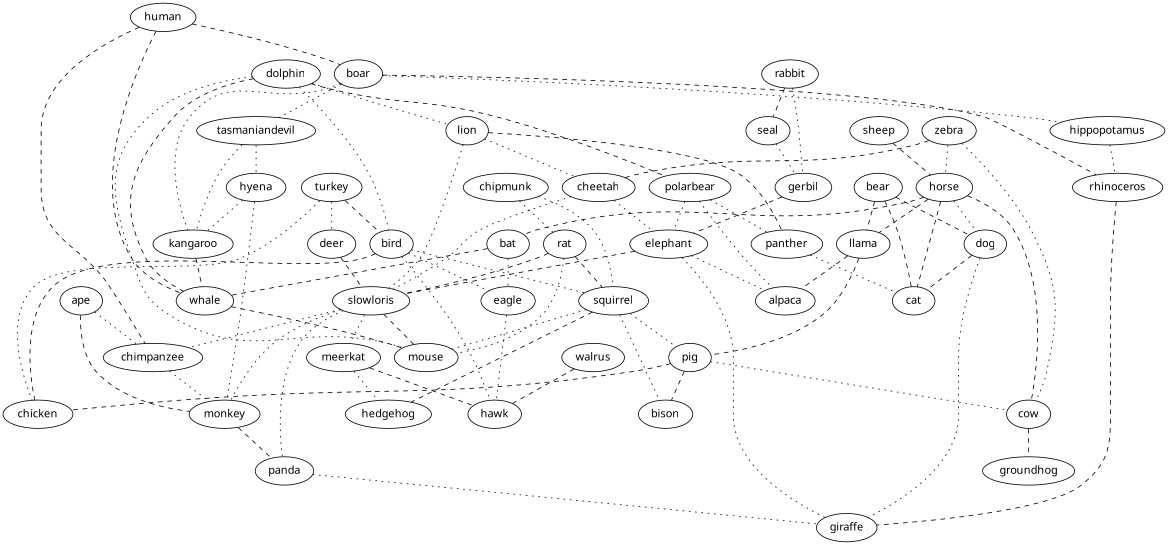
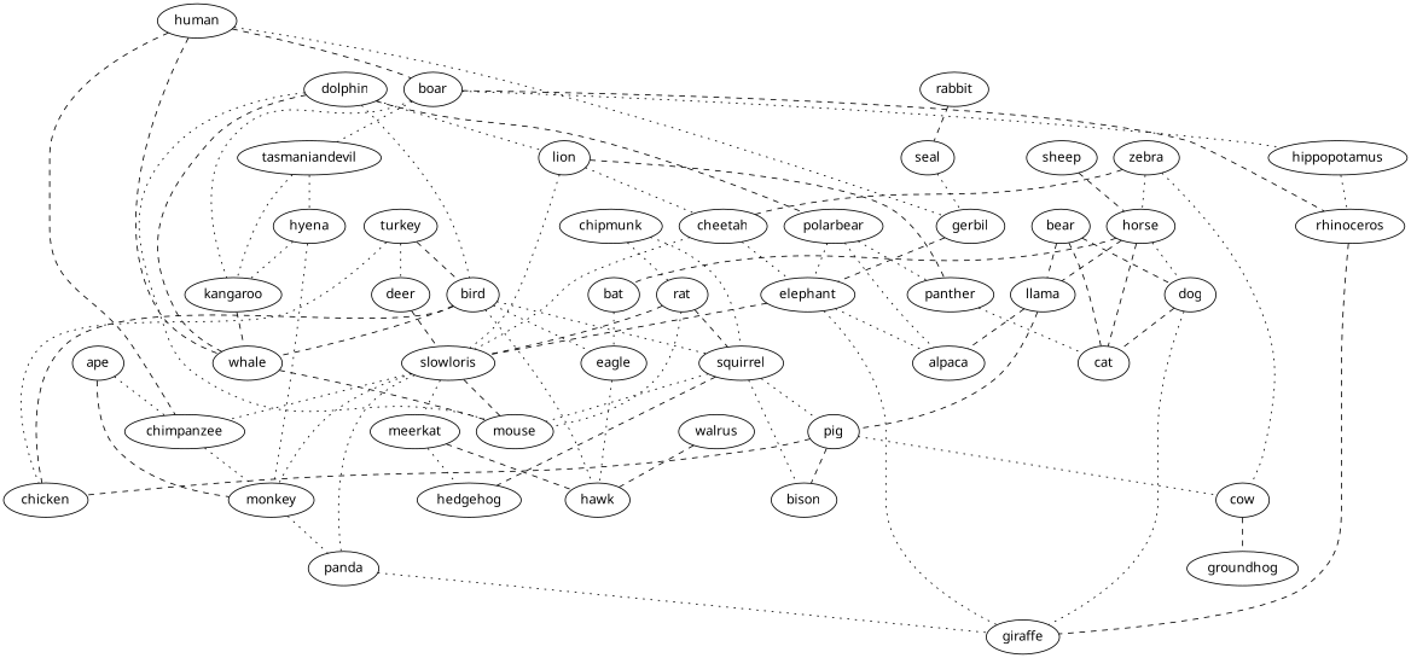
  strict graph {
    fontname="Noto Sans"
    node [fontname="Noto Sans"]
    edge [fontname="Noto Sans" style=dotted weight=1]
    rabbit
    seal
    gerbil
    elephant
    turkey
    deer
    bird
    chicken
    slowloris
    whale
    squirrel
    eagle
    hawk
    dolphin
    lion
    polarbear
    mouse
    cheetah
    panther
    alpaca
    panda
    chimpanzee
    monkey
    meerkat
    giraffe
    cat
    zebra
    horse
    cow
    dog
    llama
    bat
    groundhog
    human
    boar
    hippopotamus
    tasmaniandevil
    rhinoceros
    kangaroo
    ape
    hyena
    chipmunk
    rat
    pig
    bison
    hedgehog
    sheep
    bear
    walrus
    rabbit -- seal [style=dashed]
-   rabbit -- gerbil
+   human -- gerbil
    seal -- gerbil
    gerbil -- elephant [style=dashed]
    elephant -- slowloris [style=dashed]
    elephant -- alpaca
    elephant -- giraffe
    turkey -- deer
    turkey -- bird [style=dashed]
    turkey -- chicken
    deer -- slowloris [style=dashed]
    bird -- chicken [style=dashed]
-   bat -- whale [style=dashed]
+   bird -- whale [style=dashed]
    bird -- squirrel
    bird -- eagle
    bird -- hawk
    slowloris -- mouse [style=dashed]
    slowloris -- panda
    slowloris -- chimpanzee
    slowloris -- monkey
    slowloris -- meerkat
    whale -- mouse [style=dashed]
    squirrel -- mouse
    squirrel -- pig
    squirrel -- bison
    squirrel -- hedgehog [style=dashed]
    eagle -- hawk
    dolphin -- bird
    dolphin -- whale [style=dashed]
    dolphin -- lion
    dolphin -- polarbear [style=dashed]
    dolphin -- mouse
    lion -- slowloris
    lion -- cheetah
    lion -- panther [style=dashed]
    polarbear -- elephant
    polarbear -- panther
    polarbear -- alpaca
    cheetah -- elephant
    cheetah -- slowloris
    panther -- cat
    panda -- giraffe
    chimpanzee -- monkey
-   monkey -- panda [style=dashed]
+   monkey -- panda
    meerkat -- hawk [style=dashed]
    meerkat -- hedgehog
    zebra -- cheetah [style=dashed]
    zebra -- horse
    zebra -- cow
    horse -- cat [style=dashed]
-   horse -- cow [style=dashed]
    horse -- dog
    horse -- llama [style=dashed]
    horse -- bat [style=dashed]
    cow -- groundhog [style=dashed]
    dog -- giraffe
    dog -- cat [style=dashed]
    llama -- alpaca [style=dashed]
    llama -- pig [style=dashed]
    bat -- eagle
    human -- whale [style=dashed]
    human -- chimpanzee [style=dashed]
    human -- boar [style=dashed]
    boar -- hippopotamus
    boar -- tasmaniandevil
    boar -- rhinoceros [style=dashed]
    boar -- kangaroo
    hippopotamus -- rhinoceros
    tasmaniandevil -- kangaroo
    tasmaniandevil -- hyena
    rhinoceros -- giraffe [style=dashed]
    kangaroo -- whale [style=dashed]
    ape -- chimpanzee
    ape -- monkey [style=dashed]
    hyena -- monkey
    hyena -- kangaroo
    chipmunk -- squirrel
    chipmunk -- rat
    rat -- slowloris [style=dashed]
    rat -- squirrel [style=dashed]
    rat -- mouse
    pig -- chicken [style=dashed]
    pig -- cow
    pig -- bison [style=dashed]
    sheep -- horse [style=dashed]
    bear -- cat [style=dashed]
    bear -- dog [style=dashed]
    bear -- llama [style=dashed]
    walrus -- hawk [style=dashed]
  }
